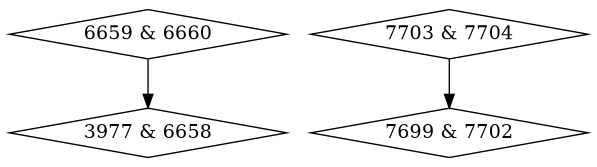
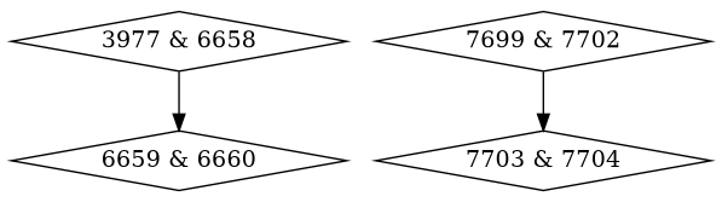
  digraph {
    node [shape=diamond]
    n1 [label="3977 & 6658"]
    n2 [label="6659 & 6660"]
    n3 [label="7699 & 7702"]
    n4 [label="7703 & 7704"]
-   n2 -> n1
-   n4 -> n3
+   n1 -> n2
+   n3 -> n4
  }
